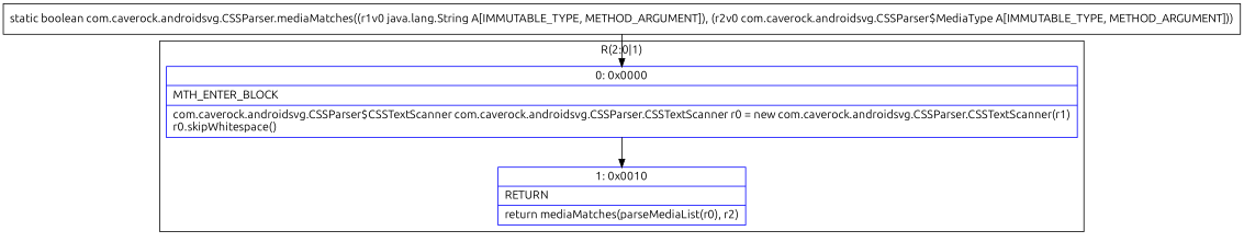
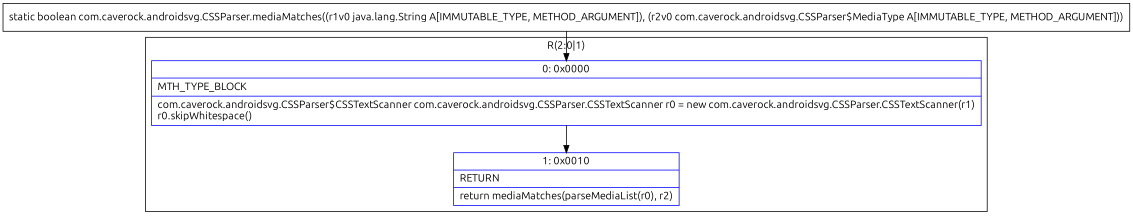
  digraph {
    fontname=Ubuntu
    node [color=blue shape=record fontname=Ubuntu]
    edge [fontname=Ubuntu]
-   n1 [label="{0\:\ 0x0000|MTH_ENTER_BLOCK\l|com.caverock.androidsvg.CSSParser$CSSTextScanner com.caverock.androidsvg.CSSParser.CSSTextScanner r0 = new com.caverock.androidsvg.CSSParser.CSSTextScanner(r1)\lr0.skipWhitespace()\l}"]
+   n1 [label="{0\:\ 0x0000|MTH_TYPE_BLOCK\l|com.caverock.androidsvg.CSSParser$CSSTextScanner com.caverock.androidsvg.CSSParser.CSSTextScanner r0 = new com.caverock.androidsvg.CSSParser.CSSTextScanner(r1)\lr0.skipWhitespace()\l}"]
    n2 [label="{1\:\ 0x0010|RETURN\l|return mediaMatches(parseMediaList(r0), r2)\l}"]
    n3 [label="{static boolean com.caverock.androidsvg.CSSParser.mediaMatches((r1v0 java.lang.String A[IMMUTABLE_TYPE, METHOD_ARGUMENT]), (r2v0 com.caverock.androidsvg.CSSParser$MediaType A[IMMUTABLE_TYPE, METHOD_ARGUMENT])) }" color=""]
    subgraph cluster_1 {
      label="R(2:0|1)"
      n1
      n2
    }
    n1 -> n2
    n3 -> n1
  }
